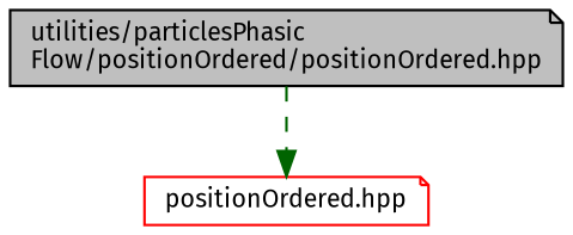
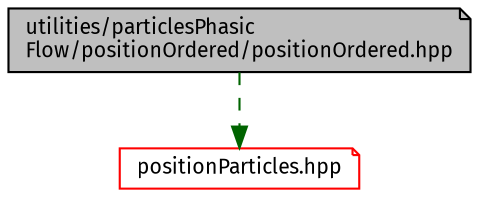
  digraph {
    fontname="Fira Sans"
    node [fontname="Fira Sans" fontsize=10 shape=note style=filled]
    n1 [color=black fillcolor=grey75 fontcolor=black height=0.2 label="utilities/particlesPhasic\lFlow/positionOrdered/positionOrdered.hpp" width=0.4]
-   n2 [color=red fillcolor=white height=0.2 label="positionOrdered.hpp" width=0.4]
+   n2 [color=red fillcolor=white height=0.2 label="positionParticles.hpp" width=0.4]
    n1 -> n2 [color=darkgreen fontname="Fira Sans" fontsize=10 labelfontname=Helvetica labelfontsize=10 style=dashed]
  }
